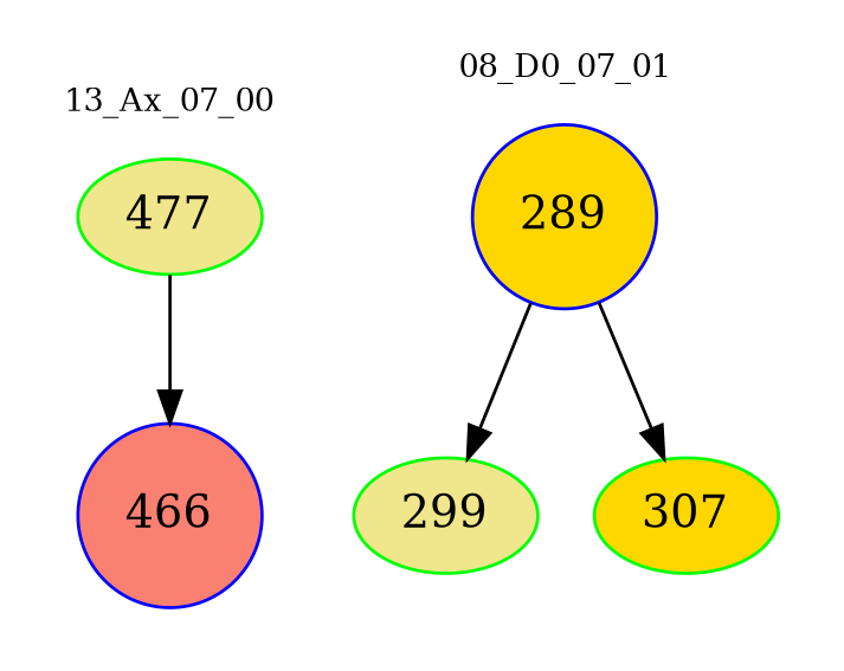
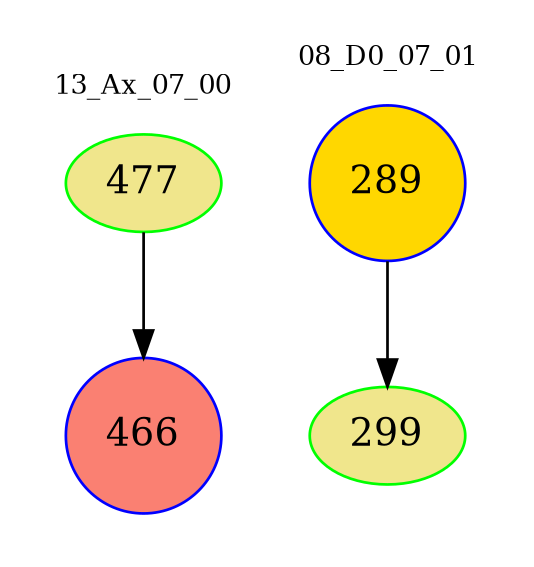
  digraph {
    node [color=green fillcolor=khaki shape=ellipse style=filled]
    edge [color=black]
    n1 [label=477]
    n2 [color=blue fillcolor=salmon label=466 shape=circle]
    n3 [label=299]
    n4 [color=blue fillcolor=gold label=289 shape=circle]
-   n5 [fillcolor=gold label=307]
    subgraph cluster_1 {
      color=white
      fontsize=10
      label="13_Ax_07_00"
      n1
      n2
    }
    subgraph cluster_2 {
      color=white
      fontsize=10
      label="08_D0_07_01"
      n3
      n4
-     n5
    }
    n1 -> n2
    n4 -> n3
-   n4 -> n5
  }
